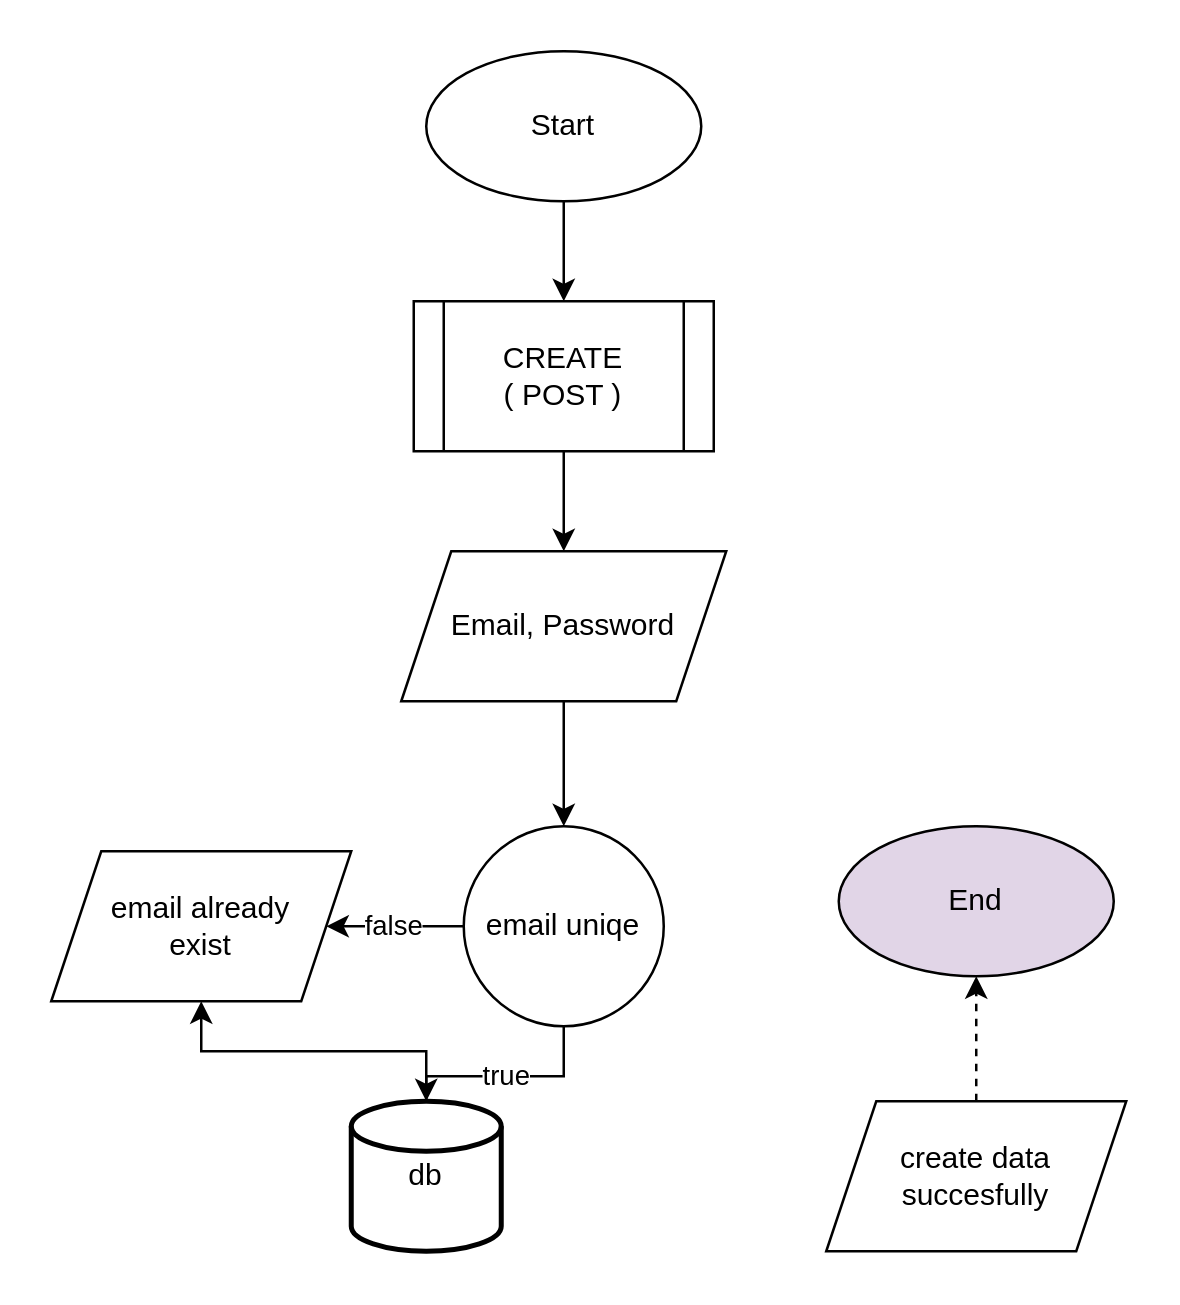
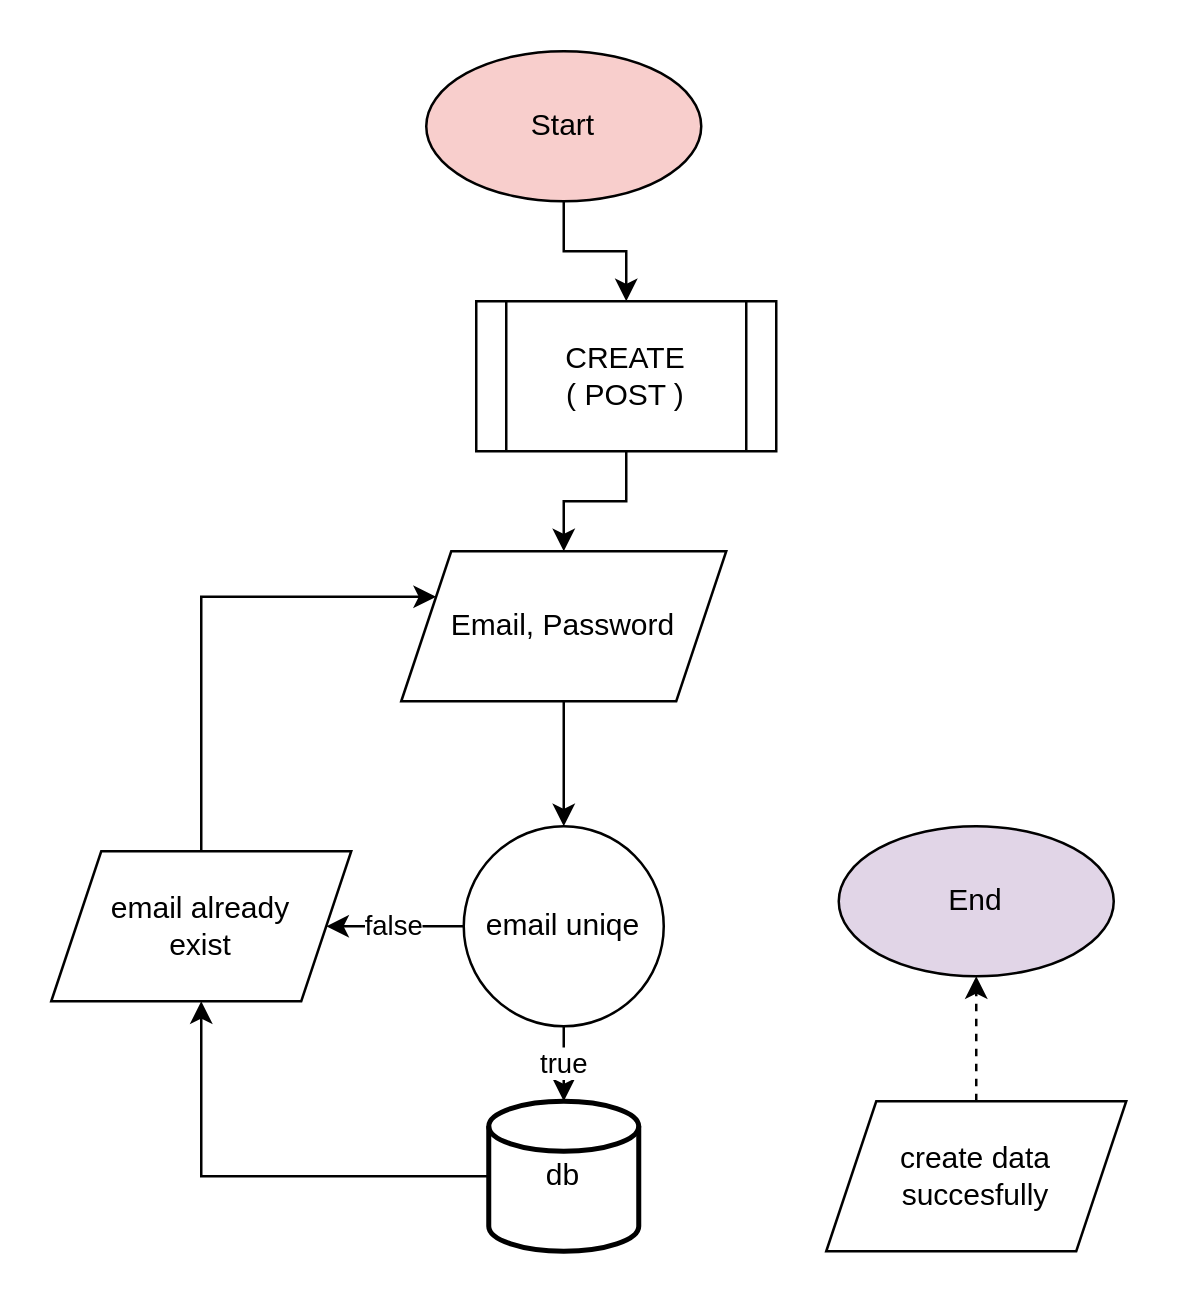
  <mxCell id="0" />
  <mxCell id="1" parent="0" />
  <mxCell id="2" style="edgeStyle=orthogonalEdgeStyle;rounded=0;orthogonalLoop=1;jettySize=auto;html=1;" edge="1" parent="1" source="3" target="10"><mxGeometry relative="1" as="geometry" /></mxCell>
- <mxCell id="3" value="Start" style="ellipse;whiteSpace=wrap;html=1;" vertex="1" parent="1"><mxGeometry x="170" y="20" width="110" height="60" as="geometry" /></mxCell>
+ <mxCell id="3" value="Start" style="ellipse;whiteSpace=wrap;html=1;fillColor=#f8cecc;" vertex="1" parent="1"><mxGeometry x="170" y="20" width="110" height="60" as="geometry" /></mxCell>
  <mxCell id="4" style="edgeStyle=orthogonalEdgeStyle;rounded=0;orthogonalLoop=1;jettySize=auto;html=1;entryX=0.5;entryY=0;entryDx=0;entryDy=0;" edge="1" parent="1" source="5" target="8"><mxGeometry relative="1" as="geometry" /></mxCell>
  <mxCell id="5" value="Email, Password" style="shape=parallelogram;perimeter=parallelogramPerimeter;whiteSpace=wrap;html=1;fixedSize=1;" vertex="1" parent="1"><mxGeometry x="160" y="220" width="130" height="60" as="geometry" /></mxCell>
  <mxCell id="6" value="true" style="edgeStyle=orthogonalEdgeStyle;rounded=0;orthogonalLoop=1;jettySize=auto;html=1;entryX=0.5;entryY=0;entryDx=0;entryDy=0;entryPerimeter=0;" edge="1" parent="1" source="8" target="14"><mxGeometry relative="1" as="geometry" /></mxCell>
  <mxCell id="7" value="false" style="edgeStyle=orthogonalEdgeStyle;rounded=0;orthogonalLoop=1;jettySize=auto;html=1;entryX=1;entryY=0.5;entryDx=0;entryDy=0;" edge="1" parent="1" source="8" target="12"><mxGeometry relative="1" as="geometry"><Array as="points"><mxPoint x="160" y="370" /><mxPoint x="160" y="370" /></Array></mxGeometry></mxCell>
  <mxCell id="8" value="email uniqe" style="ellipse;whiteSpace=wrap;html=1;" vertex="1" parent="1"><mxGeometry x="185" y="330" width="80" height="80" as="geometry" /></mxCell>
  <mxCell id="9" style="edgeStyle=orthogonalEdgeStyle;rounded=0;orthogonalLoop=1;jettySize=auto;html=1;" edge="1" parent="1" source="10" target="5"><mxGeometry relative="1" as="geometry" /></mxCell>
- <mxCell id="10" value="CREATE&lt;br&gt;( POST )" style="shape=process;whiteSpace=wrap;html=1;backgroundOutline=1;" vertex="1" parent="1"><mxGeometry x="165" y="120" width="120" height="60" as="geometry" /></mxCell>
+ <mxCell id="10" value="CREATE&lt;br&gt;( POST )" style="shape=process;whiteSpace=wrap;html=1;backgroundOutline=1;" vertex="1" parent="1"><mxGeometry x="190" y="120" width="120" height="60" as="geometry" /></mxCell>
+ <mxCell id="11" style="edgeStyle=orthogonalEdgeStyle;rounded=0;orthogonalLoop=1;jettySize=auto;html=1;entryX=0;entryY=0.25;entryDx=0;entryDy=0;exitX=0.5;exitY=0;exitDx=0;exitDy=0;" edge="1" parent="1" source="12" target="5"><mxGeometry relative="1" as="geometry"><Array as="points"><mxPoint x="80" y="238" /></Array></mxGeometry></mxCell>
  <mxCell id="12" value="email already &lt;br&gt;exist" style="shape=parallelogram;perimeter=parallelogramPerimeter;whiteSpace=wrap;html=1;fixedSize=1;" vertex="1" parent="1"><mxGeometry x="20" y="340" width="120" height="60" as="geometry" /></mxCell>
  <mxCell id="13" style="edgeStyle=orthogonalEdgeStyle;rounded=0;orthogonalLoop=1;jettySize=auto;html=1;" edge="1" parent="1" source="14" target="12"><mxGeometry relative="1" as="geometry" /></mxCell>
- <mxCell id="14" value="db" style="strokeWidth=2;html=1;shape=mxgraph.flowchart.database;whiteSpace=wrap;" vertex="1" parent="1"><mxGeometry x="140" y="440" width="60" height="60" as="geometry" /></mxCell>
+ <mxCell id="14" value="db" style="strokeWidth=2;html=1;shape=mxgraph.flowchart.database;whiteSpace=wrap;" vertex="1" parent="1"><mxGeometry x="195" y="440" width="60" height="60" as="geometry" /></mxCell>
  <mxCell id="15" style="edgeStyle=orthogonalEdgeStyle;rounded=0;orthogonalLoop=1;jettySize=auto;html=1;entryX=0.5;entryY=1;entryDx=0;entryDy=0;dashed=1;" edge="1" parent="1" source="16" target="17"><mxGeometry relative="1" as="geometry" /></mxCell>
  <mxCell id="16" value="create data succesfully" style="shape=parallelogram;perimeter=parallelogramPerimeter;whiteSpace=wrap;html=1;fixedSize=1;" vertex="1" parent="1"><mxGeometry x="330" y="440" width="120" height="60" as="geometry" /></mxCell>
  <mxCell id="17" value="End" style="ellipse;whiteSpace=wrap;html=1;fillColor=#e1d5e7;" vertex="1" parent="1"><mxGeometry x="335" y="330" width="110" height="60" as="geometry" /></mxCell>
